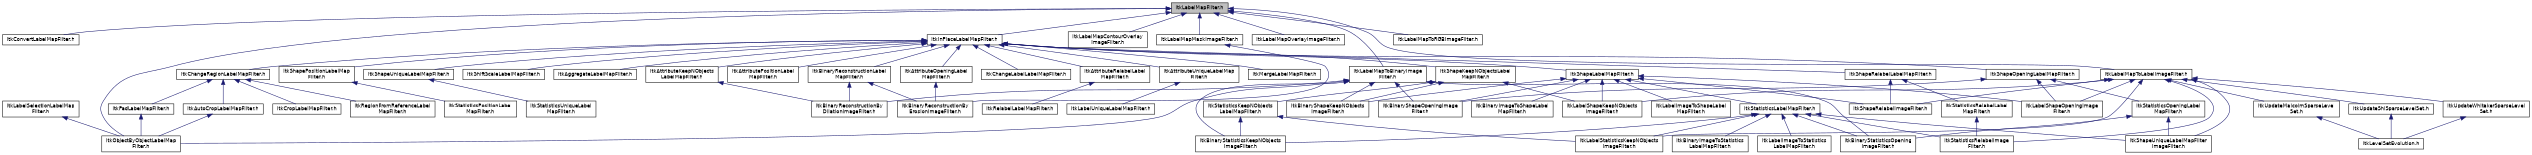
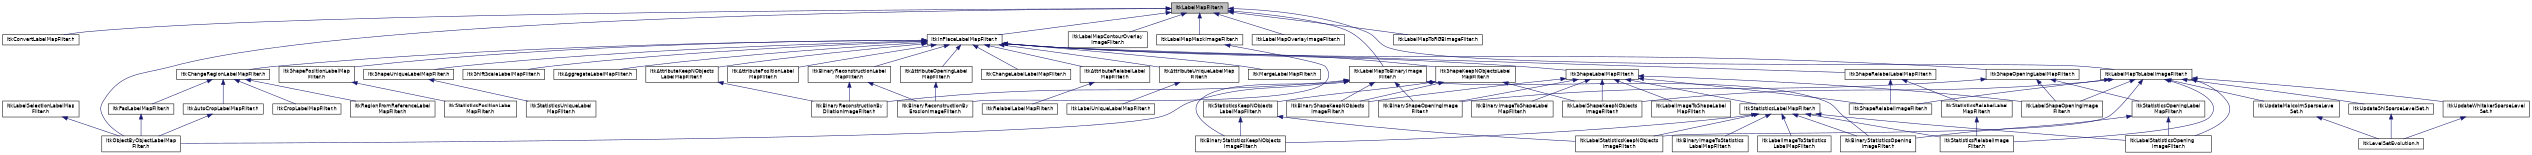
  digraph {
    node [color=black fillcolor=white fontname=Helvetica fontsize=10 shape=record style=filled]
    edge [color=midnightblue dir=back fontname=Helvetica fontsize=10 labelfontname=Helvetica labelfontsize=10 style=solid]
    n1 [fillcolor=grey75 fontcolor=black height=0.2 label="itkLabelMapFilter.h" width=0.4]
    n2 [height=0.2 label="itkConvertLabelMapFilter.h" width=0.4]
    n3 [height=0.2 label="itkInPlaceLabelMapFilter.h" width=0.4]
    n4 [height=0.2 label="itkObjectByObjectLabelMap\lFilter.h" width=0.4]
    n5 [height=0.2 label="itkLabelMapContourOverlay\lImageFilter.h" width=0.4]
    n6 [height=0.2 label="itkLabelMapMaskImageFilter.h" width=0.4]
    n7 [height=0.2 label="itkLabelMapOverlayImageFilter.h" width=0.4]
    n8 [height=0.2 label="itkLabelMapToBinaryImage\lFilter.h" width=0.4]
    n9 [height=0.2 label="itkLabelMapToLabelImageFilter.h" width=0.4]
    n10 [height=0.2 label="itkLabelMapToRGBImageFilter.h" width=0.4]
    n11 [height=0.2 label="itkAggregateLabelMapFilter.h" width=0.4]
    n12 [height=0.2 label="itkAttributeKeepNObjects\lLabelMapFilter.h" width=0.4]
    n13 [height=0.2 label="itkAttributeOpeningLabel\lMapFilter.h" width=0.4]
    n14 [height=0.2 label="itkAttributePositionLabel\lMapFilter.h" width=0.4]
    n15 [height=0.2 label="itkAttributeRelabelLabel\lMapFilter.h" width=0.4]
    n16 [height=0.2 label="itkAttributeUniqueLabelMap\lFilter.h" width=0.4]
    n17 [height=0.2 label="itkBinaryReconstructionLabel\lMapFilter.h" width=0.4]
    n18 [height=0.2 label="itkChangeLabelLabelMapFilter.h" width=0.4]
    n19 [height=0.2 label="itkChangeRegionLabelMapFilter.h" width=0.4]
    n20 [height=0.2 label="itkMergeLabelMapFilter.h" width=0.4]
    n21 [height=0.2 label="itkShapeKeepNObjectsLabel\lMapFilter.h" width=0.4]
    n22 [height=0.2 label="itkShapeLabelMapFilter.h" width=0.4]
    n23 [height=0.2 label="itkShapeOpeningLabelMapFilter.h" width=0.4]
    n24 [height=0.2 label="itkShapePositionLabelMap\lFilter.h" width=0.4]
    n25 [height=0.2 label="itkShapeRelabelLabelMapFilter.h" width=0.4]
    n26 [height=0.2 label="itkShapeUniqueLabelMapFilter.h" width=0.4]
    n27 [height=0.2 label="itkShiftScaleLabelMapFilter.h" width=0.4]
    n28 [height=0.2 label="itkBinaryReconstructionBy\lErosionImageFilter.h" width=0.4]
    n29 [height=0.2 label="itkBinaryReconstructionBy\lDilationImageFilter.h" width=0.4]
    n30 [height=0.2 label="itkBinaryShapeKeepNObjects\lImageFilter.h" width=0.4]
    n31 [height=0.2 label="itkBinaryStatisticsKeepNObjects\lImageFilter.h" width=0.4]
    n32 [height=0.2 label="itkBinaryShapeOpeningImage\lFilter.h" width=0.4]
    n33 [height=0.2 label="itkBinaryStatisticsOpening\lImageFilter.h" width=0.4]
    n34 [height=0.2 label="itkLabelShapeKeepNObjects\lImageFilter.h" width=0.4]
    n35 [height=0.2 label="itkLabelStatisticsKeepNObjects\lImageFilter.h" width=0.4]
    n36 [height=0.2 label="itkLabelShapeOpeningImage\lFilter.h" width=0.4]
    n37 [height=0.2 label="itkShapeRelabelImageFilter.h" width=0.4]
-   n38 [height=0.2 label="itkShapeUniqueLabelMapFilter\lImageFilter.h" width=0.4]
+   n38 [height=0.2 label="itkLabelStatisticsOpening\lImageFilter.h" width=0.4]
    n39 [height=0.2 label="itkStatisticsRelabelImage\lFilter.h" width=0.4]
    n40 [height=0.2 label="itkUpdateMalcolmSparseLevel\lSet.h" width=0.4]
    n41 [height=0.2 label="itkUpdateShiSparseLevelSet.h" width=0.4]
    n42 [height=0.2 label="itkUpdateWhitakerSparseLevel\lSet.h" width=0.4]
    n43 [height=0.2 label="itkRelabelLabelMapFilter.h" width=0.4]
    n44 [height=0.2 label="itkLabelUniqueLabelMapFilter.h" width=0.4]
    n45 [height=0.2 label="itkAutoCropLabelMapFilter.h" width=0.4]
    n46 [height=0.2 label="itkCropLabelMapFilter.h" width=0.4]
    n47 [height=0.2 label="itkPadLabelMapFilter.h" width=0.4]
    n48 [height=0.2 label="itkRegionFromReferenceLabel\lMapFilter.h" width=0.4]
    n49 [height=0.2 label="itkStatisticsKeepNObjects\lLabelMapFilter.h" width=0.4]
    n50 [height=0.2 label="itkBinaryImageToShapeLabel\lMapFilter.h" width=0.4]
    n51 [height=0.2 label="itkLabelImageToShapeLabel\lMapFilter.h" width=0.4]
    n52 [height=0.2 label="itkStatisticsLabelMapFilter.h" width=0.4]
    n53 [height=0.2 label="itkStatisticsOpeningLabel\lMapFilter.h" width=0.4]
    n54 [height=0.2 label="itkStatisticsPositionLabel\lMapFilter.h" width=0.4]
    n55 [height=0.2 label="itkStatisticsRelabelLabel\lMapFilter.h" width=0.4]
    n56 [height=0.2 label="itkStatisticsUniqueLabel\lMapFilter.h" width=0.4]
    n57 [height=0.2 label="itkLabelSelectionLabelMap\lFilter.h" width=0.4]
    n58 [height=0.2 label="itkBinaryImageToStatistics\lLabelMapFilter.h" width=0.4]
    n59 [height=0.2 label="itkLabelImageToStatistics\lLabelMapFilter.h" width=0.4]
    n60 [height=0.2 label="itkLevelSetEvolution.h" width=0.4]
    n1 -> n2
    n1 -> n3
    n1 -> n4
    n1 -> n5
    n1 -> n6
    n1 -> n7
    n1 -> n8
    n1 -> n9
    n1 -> n10
    n3 -> n11
    n3 -> n12
    n3 -> n13
    n3 -> n14
    n3 -> n15
    n3 -> n16
    n3 -> n17
    n3 -> n18
    n3 -> n19
    n3 -> n20
    n3 -> n21
    n3 -> n22
    n3 -> n23
    n3 -> n24
    n3 -> n25
    n3 -> n26
    n3 -> n27
    n6 -> n28
    n8 -> n4
    n8 -> n29
    n8 -> n30
    n8 -> n31
    n8 -> n32
    n8 -> n33
    n9 -> n34
    n9 -> n35
    n9 -> n36
    n9 -> n37
    n9 -> n38
    n9 -> n39
    n9 -> n40
    n9 -> n41
    n9 -> n42
    n12 -> n29
    n13 -> n28
    n15 -> n43
    n16 -> n44
    n17 -> n28
    n17 -> n29
    n19 -> n45
    n19 -> n46
    n19 -> n47
    n19 -> n48
    n21 -> n30
    n21 -> n34
    n21 -> n49
    n22 -> n30
    n22 -> n32
    n22 -> n34
    n22 -> n36
    n22 -> n37
    n22 -> n50
    n22 -> n51
    n22 -> n52
    n23 -> n32
    n23 -> n36
    n23 -> n53
    n24 -> n54
    n25 -> n37
    n25 -> n55
    n26 -> n56
    n40 -> n60
    n41 -> n60
    n42 -> n60
    n45 -> n4
    n47 -> n4
    n49 -> n31
    n49 -> n35
    n52 -> n31
    n52 -> n33
    n52 -> n35
    n52 -> n38
    n52 -> n39
    n52 -> n58
    n52 -> n59
    n53 -> n33
    n53 -> n38
    n55 -> n39
    n57 -> n4
  }
